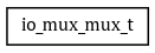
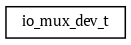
  digraph {
    rankdir=LR
    fontname="PT Serif"
-   n1 [color=black fillcolor=white fontname="PT Serif" fontsize=10 height=0.2 label=io_mux_mux_t shape=record style=filled width=0.4]
+   n1 [color=black fillcolor=white fontname="PT Serif" fontsize=10 height=0.2 label=io_mux_dev_t shape=record style=filled width=0.4]
  }
